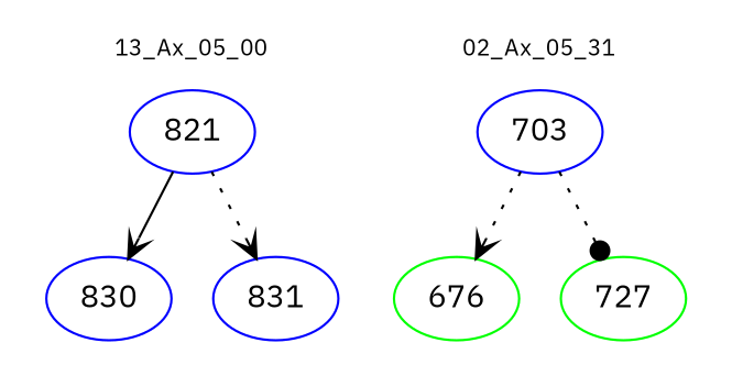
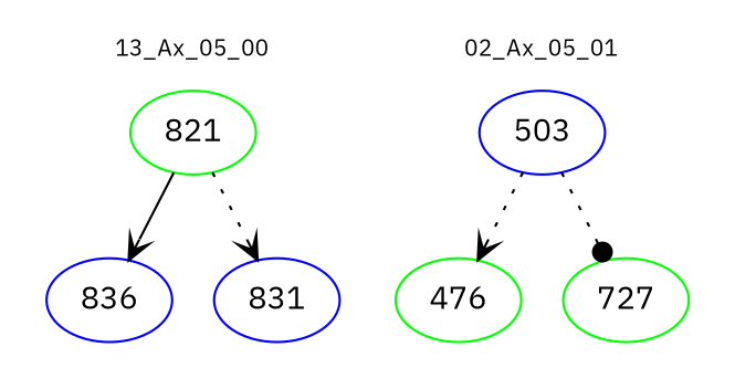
  digraph {
    fontname="IBM Plex Sans"
    node [color=blue fontname="IBM Plex Sans"]
    edge [arrowhead=vee color=black fontname="IBM Plex Sans" style=dotted]
-   n1 [label=821]
-   n2 [label=830]
+   n1 [color=green label=821]
+   n2 [label=836]
    n3 [label=831]
-   n4 [label=703]
-   n5 [color=green label=676]
+   n4 [label=503]
+   n5 [color=green label=476]
    n6 [color=green label=727]
    subgraph cluster_1 {
      color=white
      fontsize=10
      label="13_Ax_05_00"
      n1
      n2
      n3
    }
    subgraph cluster_2 {
      color=white
      fontsize=10
-     label="02_Ax_05_31"
+     label="02_Ax_05_01"
      n4
      n5
      n6
    }
    n1 -> n2 [style=solid]
    n1 -> n3
    n4 -> n5
    n4 -> n6 [arrowhead=dot]
  }
